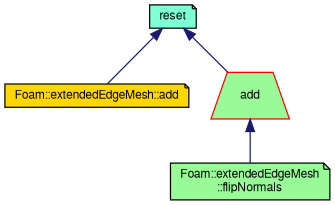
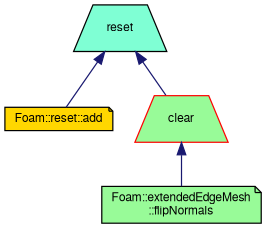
  digraph {
    rankdir=TB
    node [color=black fillcolor=palegreen fontname=FreeSans fontsize=10 shape=trapezium style=filled]
    edge [color=midnightblue dir=back fontname=FreeSans fontsize=10 labelfontname=FreeSans labelfontsize=10 style=solid]
-   n1 [fillcolor=aquamarine fontcolor=black height=0.2 label=reset shape=note width=0.4]
-   n2 [fillcolor=gold height=0.2 label="Foam::extendedEdgeMesh::add" shape=note width=0.4]
-   n3 [color=red height=0.2 label=add width=0.4]
+   n1 [fillcolor=aquamarine fontcolor=black height=0.2 label=reset width=0.4]
+   n2 [fillcolor=gold height=0.2 label="Foam::reset::add" shape=note width=0.4]
+   n3 [color=red height=0.2 label=clear width=0.4]
    n4 [height=0.2 label="Foam::extendedEdgeMesh\l::flipNormals" shape=note width=0.4]
    n1 -> n2
    n1 -> n3
    n3 -> n4
  }
